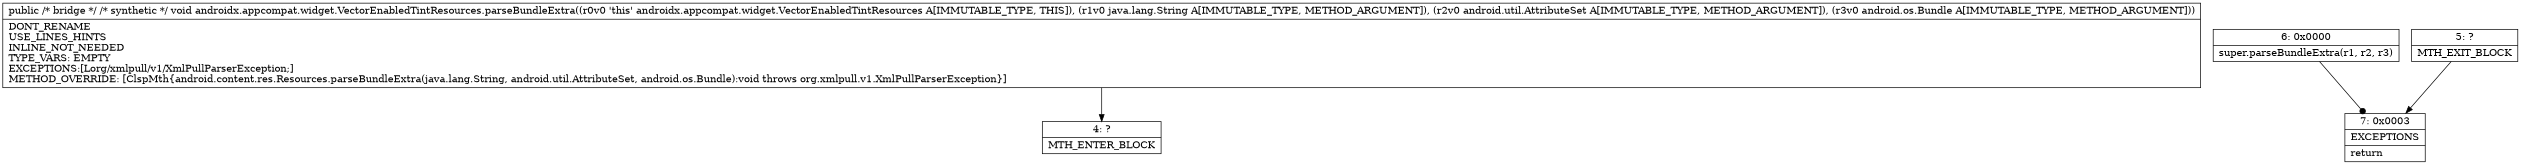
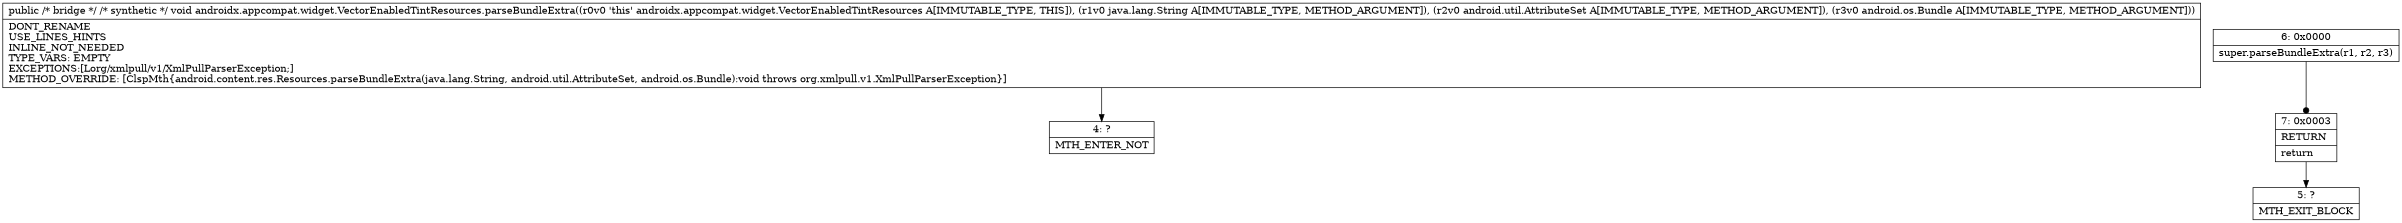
  digraph {
    node [shape=record]
    edge [arrowhead=normal]
-   n1 [label="{4\:\ ?|MTH_ENTER_BLOCK\l}"]
+   n1 [label="{4\:\ ?|MTH_ENTER_NOT\l}"]
    n2 [label="{6\:\ 0x0000|super.parseBundleExtra(r1, r2, r3)\l}"]
-   n3 [label="{7\:\ 0x0003|EXCEPTIONS\l|return\l}"]
+   n3 [label="{7\:\ 0x0003|RETURN\l|return\l}"]
    n4 [label="{5\:\ ?|MTH_EXIT_BLOCK\l}"]
    n5 [label="{public \/* bridge *\/ \/* synthetic *\/ void androidx.appcompat.widget.VectorEnabledTintResources.parseBundleExtra((r0v0 'this' androidx.appcompat.widget.VectorEnabledTintResources A[IMMUTABLE_TYPE, THIS]), (r1v0 java.lang.String A[IMMUTABLE_TYPE, METHOD_ARGUMENT]), (r2v0 android.util.AttributeSet A[IMMUTABLE_TYPE, METHOD_ARGUMENT]), (r3v0 android.os.Bundle A[IMMUTABLE_TYPE, METHOD_ARGUMENT]))  | DONT_RENAME\lUSE_LINES_HINTS\lINLINE_NOT_NEEDED\lTYPE_VARS: EMPTY\lEXCEPTIONS:[Lorg\/xmlpull\/v1\/XmlPullParserException;]\lMETHOD_OVERRIDE: [ClspMth\{android.content.res.Resources.parseBundleExtra(java.lang.String, android.util.AttributeSet, android.os.Bundle):void throws org.xmlpull.v1.XmlPullParserException\}]\l}"]
    n2 -> n3 [arrowhead=dot]
-   n4 -> n3
+   n3 -> n4
    n5 -> n1
  }
